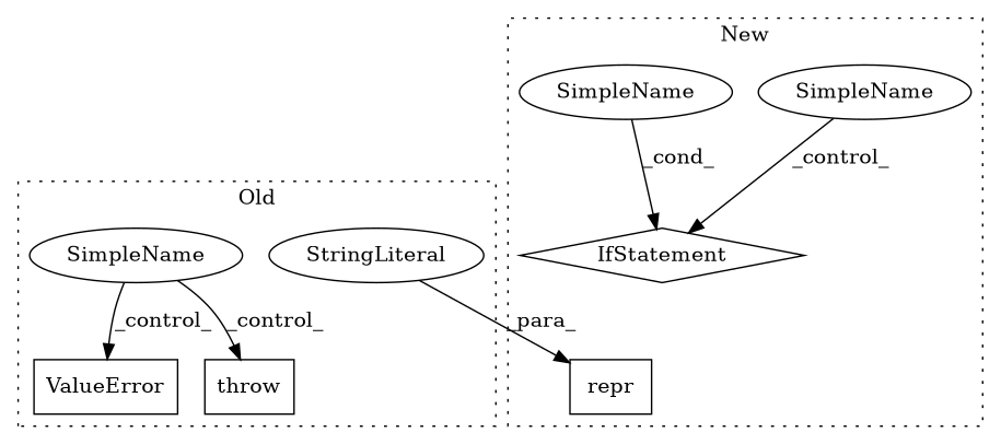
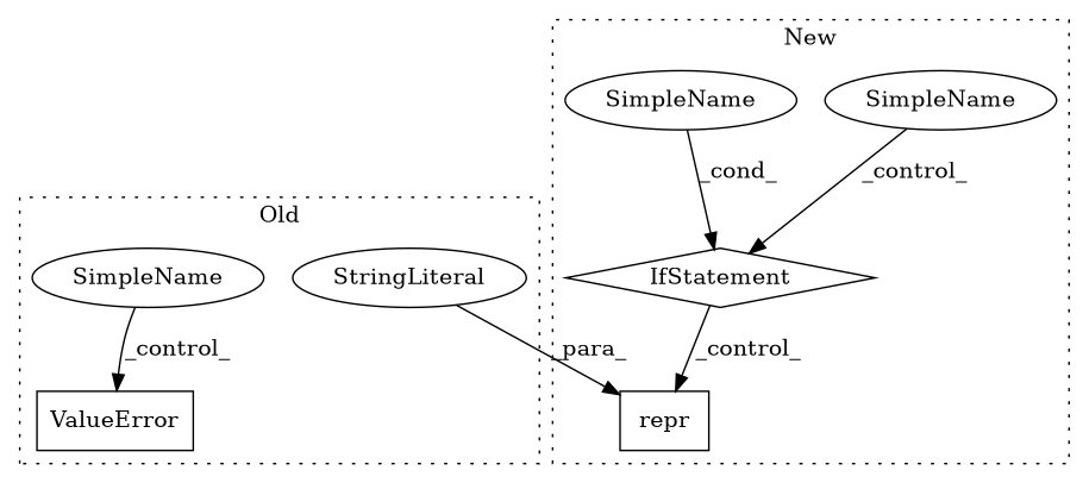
  digraph {
    node [a=42 shape=ellipse]
    n1 [a=32 l="11,1" label=ValueError s="8695,8757" shape=box]
    n2 [label=SimpleName]
-   n3 [a=53 l=6 label=throw s=8689 shape=box]
    n4 [a=45 l=51 label=StringLiteral s=8706]
    n5 [a=32 l="5,1" label=repr s="8823,8829" shape=box]
    n6 [a=25 l=23 label=IfStatement s=8894 shape=diamond]
    n7 [label=SimpleName]
    n8 [l=5 label=SimpleName s=8912]
    subgraph cluster_1 {
      label=Old
      style=dotted
      n1
      n2
-     n3
      n4
    }
    subgraph cluster_2 {
      label=New
      style=dotted
      n5
      n6
      n7
      n8
    }
    n2 -> n1 [label=_control_]
-   n2 -> n3 [label=_control_]
    n4 -> n5 [label=_para_]
+   n6 -> n5 [label=_control_]
    n7 -> n6 [label=_control_]
    n8 -> n6 [label=_cond_]
  }
